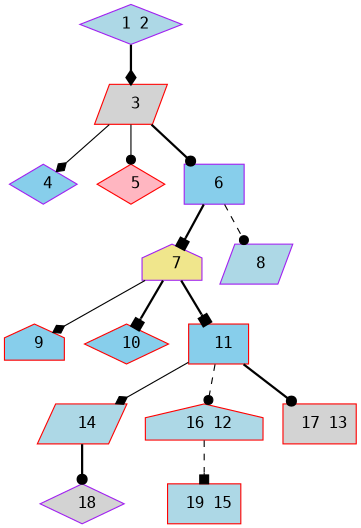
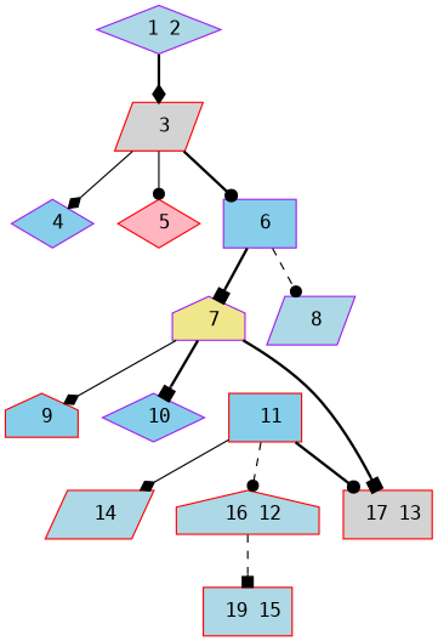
  digraph {
    fontname="DejaVu Sans Mono"
    node [color=red fillcolor=lightblue fontname="DejaVu Sans Mono" shape=diamond style=filled]
    edge [arrowhead=dot fontname="DejaVu Sans Mono" style=bold]
    " 1 2" [color=purple]
    " 3" [fillcolor=lightgrey shape=parallelogram]
    " 4" [color=purple fillcolor=skyblue]
    " 5" [fillcolor=lightpink]
    " 6" [color=purple fillcolor=skyblue shape=box]
    " 7" [color=purple fillcolor=khaki shape=house]
    " 8" [color=purple shape=parallelogram]
    " 9" [fillcolor=skyblue shape=house]
-   " 10" [fillcolor=skyblue]
+   " 10" [color=purple fillcolor=skyblue]
    " 11" [fillcolor=skyblue shape=box]
    " 14" [shape=parallelogram]
    " 17 13" [fillcolor=lightgrey shape=box]
    " 16 12" [shape=house]
-   " 18" [color=purple fillcolor=lightgrey]
    " 19 15" [shape=box]
    " 1 2" -> " 3" [arrowhead=diamond]
    " 3" -> " 4" [arrowhead=diamond style=solid]
    " 3" -> " 5" [style=solid]
    " 3" -> " 6"
    " 6" -> " 7" [arrowhead=box]
    " 6" -> " 8" [style=dashed]
    " 7" -> " 9" [arrowhead=diamond style=solid]
    " 7" -> " 10" [arrowhead=box]
-   " 7" -> " 11" [arrowhead=box]
+   " 7" -> " 17 13" [arrowhead=box]
    " 11" -> " 14" [arrowhead=diamond style=solid]
    " 11" -> " 17 13"
    " 11" -> " 16 12" [style=dashed]
-   " 14" -> " 18"
    " 16 12" -> " 19 15" [arrowhead=box style=dashed]
  }
